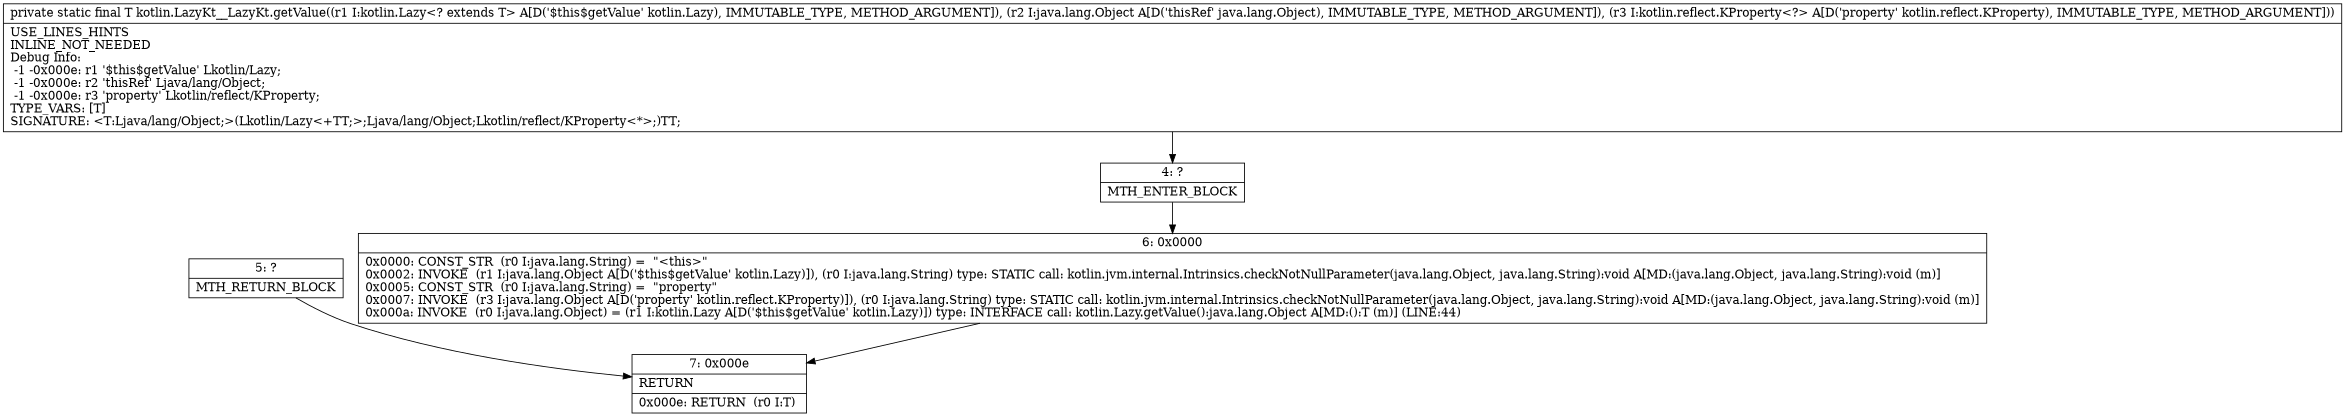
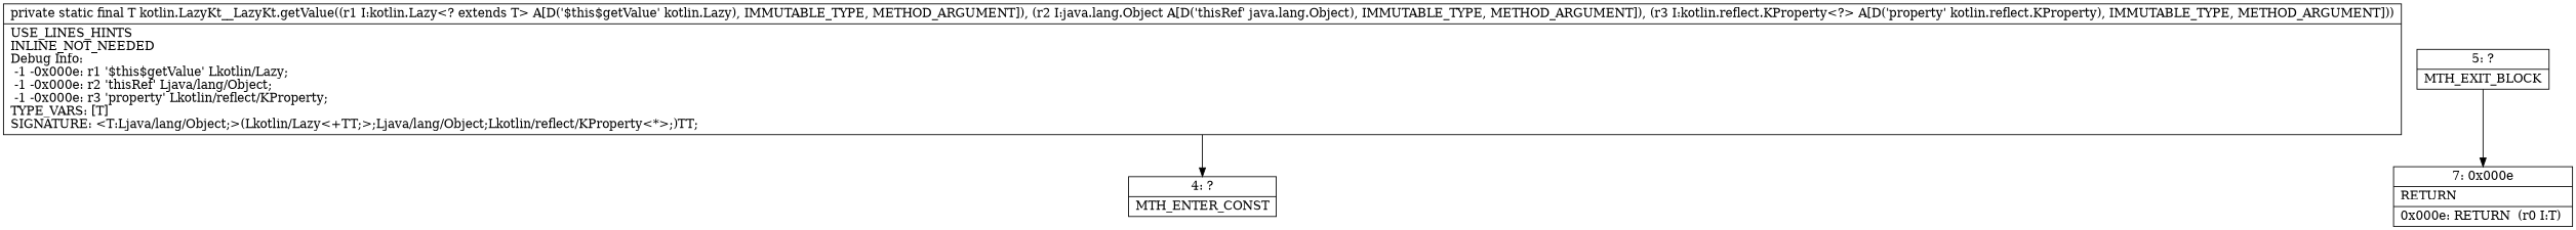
  digraph {
    node [shape=record]
-   n1 [label="{4\:\ ?|MTH_ENTER_BLOCK\l}"]
-   n2 [label="{6\:\ 0x0000|0x0000: CONST_STR  (r0 I:java.lang.String) =  \"\<this\>\" \l0x0002: INVOKE  (r1 I:java.lang.Object A[D('$this$getValue' kotlin.Lazy)]), (r0 I:java.lang.String) type: STATIC call: kotlin.jvm.internal.Intrinsics.checkNotNullParameter(java.lang.Object, java.lang.String):void A[MD:(java.lang.Object, java.lang.String):void (m)]\l0x0005: CONST_STR  (r0 I:java.lang.String) =  \"property\" \l0x0007: INVOKE  (r3 I:java.lang.Object A[D('property' kotlin.reflect.KProperty)]), (r0 I:java.lang.String) type: STATIC call: kotlin.jvm.internal.Intrinsics.checkNotNullParameter(java.lang.Object, java.lang.String):void A[MD:(java.lang.Object, java.lang.String):void (m)]\l0x000a: INVOKE  (r0 I:java.lang.Object) = (r1 I:kotlin.Lazy A[D('$this$getValue' kotlin.Lazy)]) type: INTERFACE call: kotlin.Lazy.getValue():java.lang.Object A[MD:():T (m)] (LINE:44)\l}"]
+   n1 [label="{4\:\ ?|MTH_ENTER_CONST\l}"]
    n3 [label="{7\:\ 0x000e|RETURN\l|0x000e: RETURN  (r0 I:T) \l}"]
-   n4 [label="{5\:\ ?|MTH_RETURN_BLOCK\l}"]
+   n4 [label="{5\:\ ?|MTH_EXIT_BLOCK\l}"]
    n5 [label="{private static final T kotlin.LazyKt__LazyKt.getValue((r1 I:kotlin.Lazy\<? extends T\> A[D('$this$getValue' kotlin.Lazy), IMMUTABLE_TYPE, METHOD_ARGUMENT]), (r2 I:java.lang.Object A[D('thisRef' java.lang.Object), IMMUTABLE_TYPE, METHOD_ARGUMENT]), (r3 I:kotlin.reflect.KProperty\<?\> A[D('property' kotlin.reflect.KProperty), IMMUTABLE_TYPE, METHOD_ARGUMENT]))  | USE_LINES_HINTS\lINLINE_NOT_NEEDED\lDebug Info:\l  \-1 \-0x000e: r1 '$this$getValue' Lkotlin\/Lazy;\l  \-1 \-0x000e: r2 'thisRef' Ljava\/lang\/Object;\l  \-1 \-0x000e: r3 'property' Lkotlin\/reflect\/KProperty;\lTYPE_VARS: [T]\lSIGNATURE: \<T:Ljava\/lang\/Object;\>(Lkotlin\/Lazy\<+TT;\>;Ljava\/lang\/Object;Lkotlin\/reflect\/KProperty\<*\>;)TT;\l}"]
-   n1 -> n2
-   n2 -> n3
    n4 -> n3
    n5 -> n1
  }
